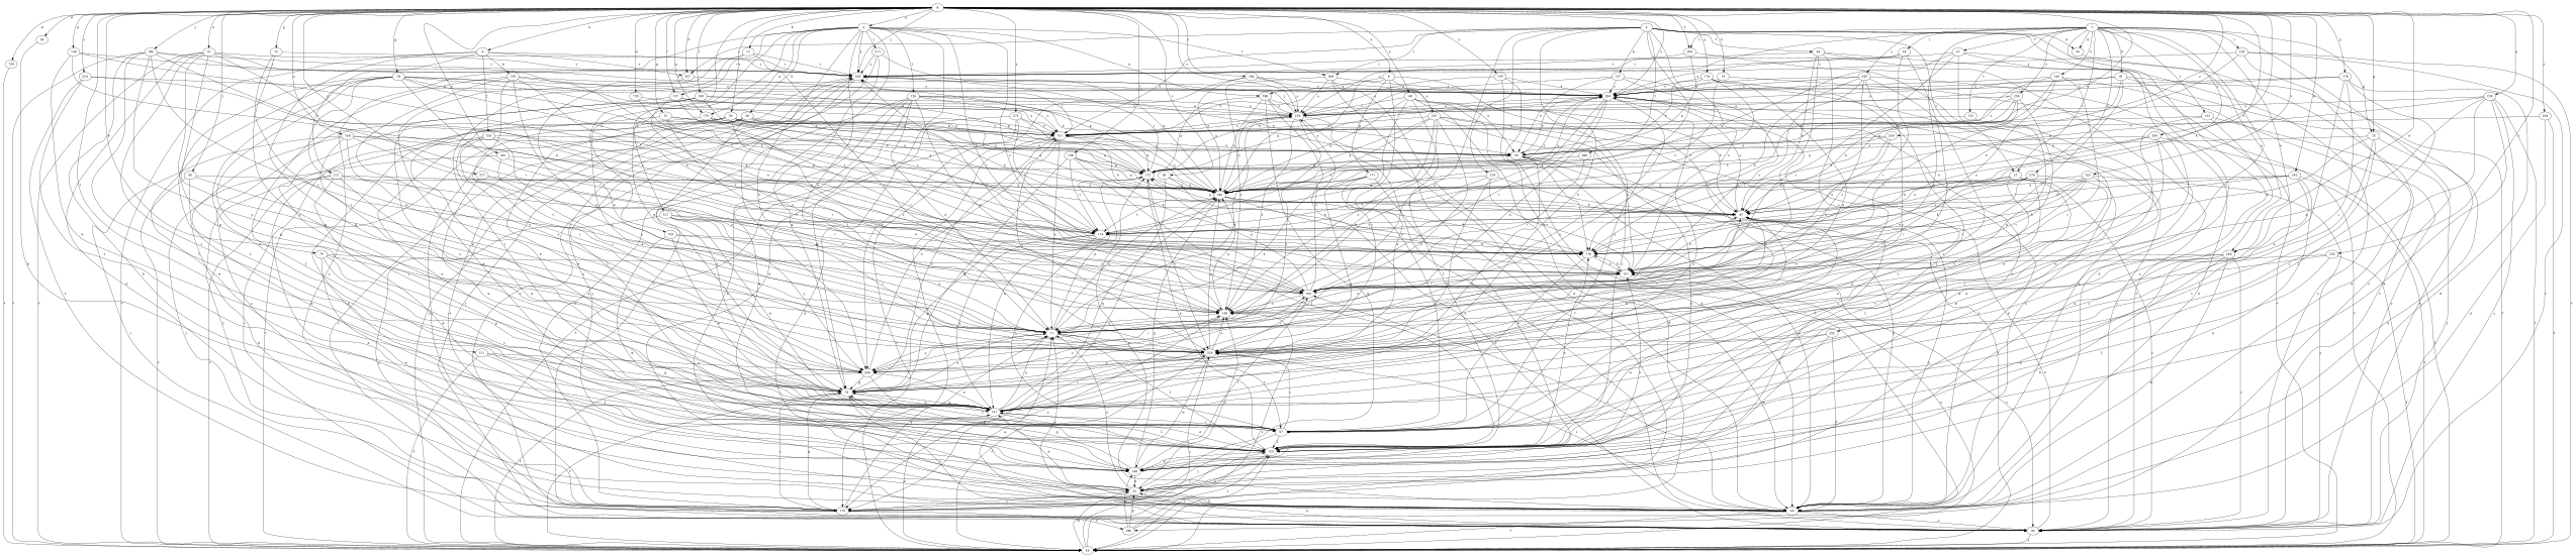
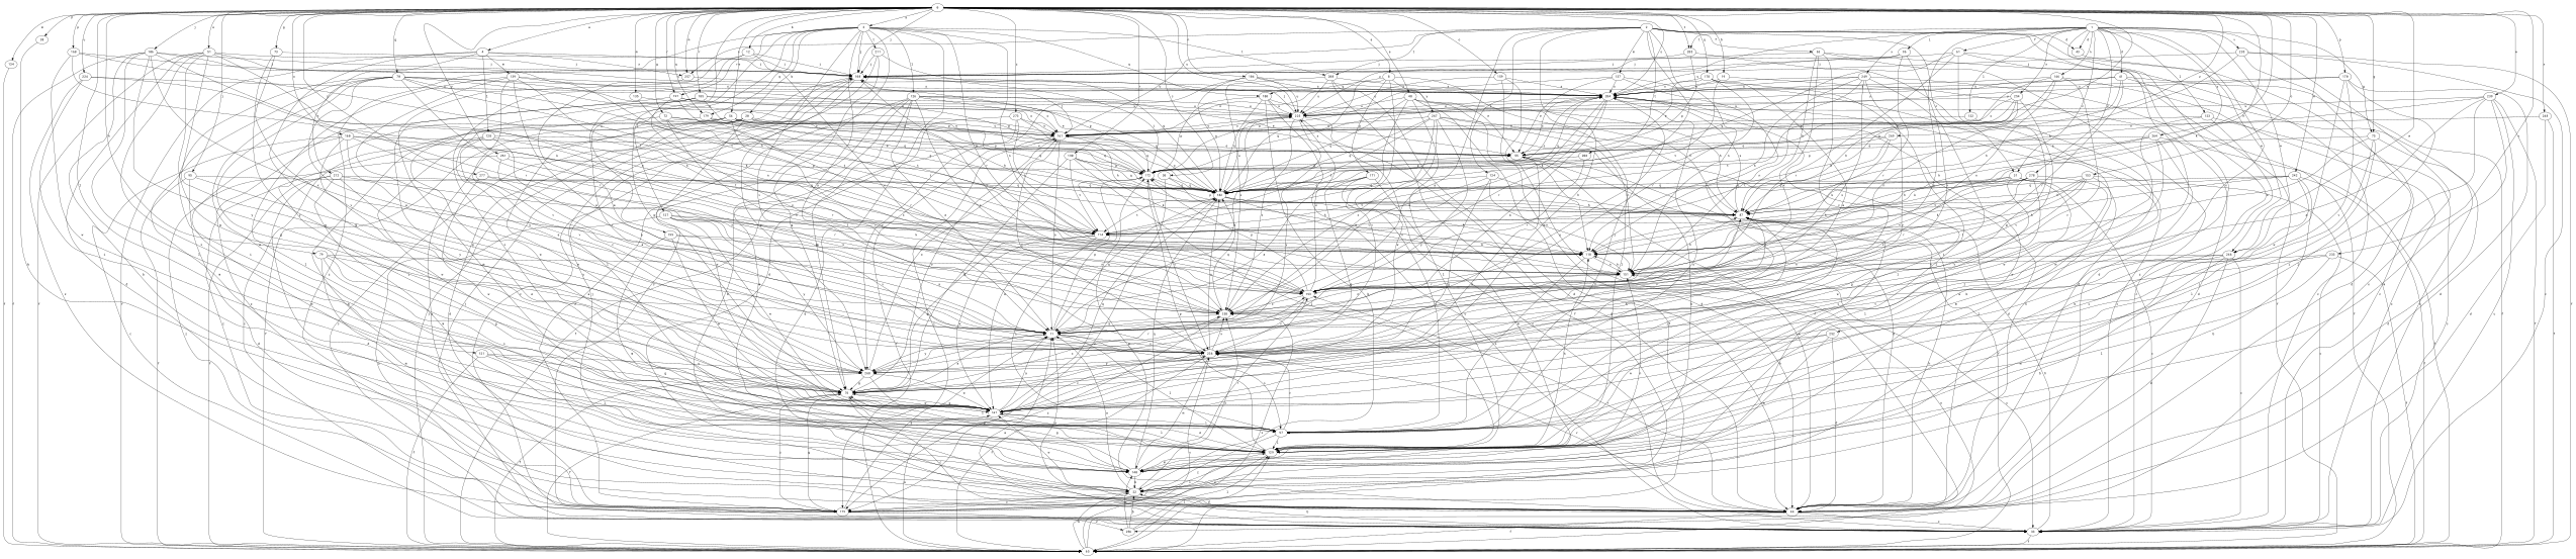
  strict digraph {
    fontname="Roboto Mono"
    node [fontname="Roboto Mono"]
    edge [fontname="Roboto Mono"]
    0
    3
    4
    8
    12
    19
    30
    38
    48
    51
    54
    55
    70
    72
    73
    75
    79
    87
    95
    106
    108
    118
    121
    134
    135
    n26 [label=104]
    153
    159
    160
    168
    170
    178
    179
    185
    190
    192
    199
    204
    205
    224
    225
    233
    239
    242
    246
    248
    257
    261
    269
    273
    277
    11
    279
    44
    151
    208
    20
    33
    76
    126
    127
    180
    193
    211
    236
    65
    128
    139
    212
    247
    129
    171
    182
    267
    97
    140
    258
    214
    22
    268
    161
    172
    1
    31
    41
    43
    61
    96
    122
    123
    146
    235
    249
    252
    254
    256
    264
    278
    2
    63
    124
    137
    206
    0 -> 3 [label=a]
    0 -> 4 [label=a]
    0 -> 8 [label=a]
    0 -> 12 [label=b]
    0 -> 19 [label=b]
    0 -> 30 [label=c]
    0 -> 38 [label=d]
    0 -> 48 [label=e]
    0 -> 51 [label=e]
    0 -> 54 [label=e]
    0 -> 55 [label=e]
    0 -> 70 [label=g]
    0 -> 72 [label=g]
    0 -> 73 [label=g]
    0 -> 75 [label=g]
    0 -> 79 [label=h]
    0 -> 87 [label=h]
    0 -> 95 [label=i]
    0 -> 106 [label=j]
    0 -> 108 [label=j]
    0 -> 118 [label=k]
    0 -> 121 [label=l]
    0 -> 134 [label=m]
    0 -> 135 [label=m]
    0 -> n26 [label=n]
    0 -> 153 [label=o]
    0 -> 159 [label=o]
    0 -> 160 [label=o]
    0 -> 168 [label=p]
    0 -> 170 [label=p]
    0 -> 178 [label=q]
    0 -> 179 [label=q]
    0 -> 185 [label=r]
    0 -> 190 [label=r]
    0 -> 192 [label=r]
    0 -> 199 [label=s]
    0 -> 204 [label=s]
    0 -> 205 [label=t]
    0 -> 224 [label=u]
    0 -> 225 [label=u]
    0 -> 233 [label=v]
    0 -> 239 [label=w]
    0 -> 242 [label=w]
    0 -> 246 [label=w]
    0 -> 248 [label=x]
    0 -> 257 [label=m]
    0 -> 261 [label=y]
    0 -> 269 [label=z]
    0 -> 273 [label=z]
    0 -> 277 [label=z]
    3 -> 108 [label=j]
    3 -> 179 [label=q]
    3 -> 192 [label=r]
    3 -> 11 [label=a]
    3 -> 279 [label=z]
    3 -> 44 [label=d]
    3 -> 151 [label=n]
    3 -> 208 [label=t]
    3 -> 20 [label=b]
    3 -> 33 [label=c]
    3 -> 76 [label=g]
    3 -> 126 [label=l]
    3 -> 127 [label=l]
    3 -> 180 [label=q]
    3 -> 193 [label=r]
    3 -> 211 [label=t]
-   3 -> 236 [label=h]
+   3 -> 236 [label=v]
    4 -> 108 [label=j]
    4 -> 257 [label=x]
    4 -> 76 [label=g]
    4 -> 65 [label=f]
    4 -> 128 [label=l]
    4 -> 139 [label=m]
    4 -> 212 [label=t]
    8 -> 180 [label=q]
    8 -> 247 [label=w]
    8 -> 129 [label=l]
    8 -> 171 [label=p]
    8 -> 182 [label=q]
    8 -> 267 [label=y]
    12 -> 108 [label=j]
    12 -> 97 [label=i]
    12 -> 140 [label=m]
    12 -> 258 [label=x]
    19 -> 204 [label=s]
    19 -> 44 [label=d]
    19 -> 214 [label=t]
    30 -> 118 [label=k]
    30 -> 279 [label=z]
    30 -> 182 [label=q]
    38 -> 22 [label=b]
    48 -> 87 [label=h]
    48 -> 225 [label=u]
    48 -> 44 [label=d]
    48 -> 236 [label=v]
    48 -> 65 [label=f]
    48 -> 129 [label=l]
    48 -> 182 [label=q]
    51 -> 108 [label=j]
    51 -> 204 [label=s]
    51 -> 44 [label=d]
    51 -> 151 [label=n]
    51 -> 76 [label=g]
    51 -> 65 [label=f]
    51 -> 97 [label=i]
    51 -> 268 [label=y]
    54 -> 55 [label=e]
    54 -> 33 [label=c]
    54 -> 247 [label=w]
    54 -> 182 [label=q]
    54 -> 258 [label=x]
    54 -> 22 [label=b]
    54 -> 161 [label=o]
    54 -> 172 [label=p]
    55 -> 204 [label=s]
    55 -> 44 [label=d]
    55 -> 65 [label=f]
    55 -> 247 [label=w]
    55 -> 172 [label=p]
    70 -> 87 [label=h]
    70 -> 118 [label=k]
    70 -> 204 [label=s]
    70 -> 11 [label=a]
    70 -> 76 [label=g]
    70 -> 193 [label=r]
    70 -> 247 [label=w]
    70 -> 97 [label=i]
    70 -> 140 [label=m]
    70 -> 161 [label=o]
    70 -> 172 [label=p]
    72 -> 236 [label=v]
    72 -> 258 [label=x]
    72 -> 214 [label=t]
    72 -> 161 [label=o]
    72 -> 172 [label=p]
    73 -> 108 [label=j]
    73 -> 76 [label=g]
    73 -> 236 [label=v]
    75 -> 55 [label=e]
    75 -> 118 [label=k]
    75 -> 44 [label=d]
    75 -> 129 [label=l]
    75 -> 97 [label=i]
    79 -> 11 [label=a]
    79 -> 151 [label=n]
    79 -> 76 [label=g]
    79 -> 97 [label=i]
    79 -> 140 [label=m]
    87 -> 204 [label=s]
    87 -> 236 [label=v]
    87 -> 97 [label=i]
    87 -> 214 [label=t]
    87 -> 172 [label=p]
    95 -> 44 [label=d]
    95 -> 65 [label=f]
    95 -> 182 [label=q]
    95 -> 268 [label=y]
    106 -> 108 [label=j]
    106 -> 193 [label=r]
    106 -> 65 [label=f]
    106 -> 129 [label=l]
    106 -> 258 [label=x]
    106 -> 214 [label=t]
    106 -> 22 [label=b]
    106 -> 268 [label=y]
    108 -> 204 [label=s]
    108 -> 129 [label=l]
    108 -> 268 [label=y]
    118 -> 151 [label=n]
    118 -> 97 [label=i]
    121 -> 76 [label=g]
    121 -> 65 [label=f]
    121 -> 129 [label=l]
    121 -> 268 [label=y]
    134 -> 65 [label=f]
    135 -> 225 [label=u]
    135 -> 214 [label=t]
    n26 -> 55 [label=e]
    n26 -> 204 [label=s]
    n26 -> 225 [label=u]
    n26 -> 182 [label=q]
    n26 -> 268 [label=y]
    153 -> 118 [label=k]
    153 -> 33 [label=c]
    153 -> 193 [label=r]
    153 -> 236 [label=v]
    153 -> 129 [label=l]
    153 -> 182 [label=q]
    153 -> 214 [label=t]
    159 -> 118 [label=k]
    159 -> 204 [label=s]
    159 -> 225 [label=u]
    159 -> 65 [label=f]
    160 -> 55 [label=e]
    160 -> 11 [label=a]
    160 -> 33 [label=c]
    160 -> 140 [label=m]
    160 -> 258 [label=x]
    160 -> 214 [label=t]
    160 -> 268 [label=y]
    168 -> 108 [label=j]
    168 -> 118 [label=k]
    168 -> 247 [label=w]
    168 -> 214 [label=t]
    170 -> 204 [label=s]
    170 -> 225 [label=u]
    170 -> 44 [label=d]
    170 -> 236 [label=v]
    170 -> 247 [label=w]
    170 -> 129 [label=l]
    178 -> 55 [label=e]
    178 -> 204 [label=s]
    178 -> 11 [label=a]
    178 -> 193 [label=r]
    178 -> 129 [label=l]
    179 -> 193 [label=r]
    179 -> 182 [label=q]
    179 -> 97 [label=i]
    179 -> 161 [label=o]
    185 -> 55 [label=e]
    185 -> 225 [label=u]
    185 -> 279 [label=z]
    185 -> 236 [label=v]
    185 -> 247 [label=w]
    185 -> 182 [label=q]
    190 -> 118 [label=k]
    190 -> 76 [label=g]
    190 -> 129 [label=l]
    190 -> 182 [label=q]
    190 -> 214 [label=t]
    190 -> 172 [label=p]
    192 -> 225 [label=u]
    192 -> 76 [label=g]
    192 -> 258 [label=x]
    192 -> 214 [label=t]
    192 -> 161 [label=o]
    199 -> 118 [label=k]
    199 -> 11 [label=a]
    199 -> 247 [label=w]
    199 -> 140 [label=m]
    204 -> 225 [label=u]
    204 -> 11 [label=a]
    204 -> 193 [label=r]
    204 -> 129 [label=l]
    204 -> 182 [label=q]
    204 -> 258 [label=x]
    204 -> 22 [label=b]
    204 -> 268 [label=y]
    205 -> 108 [label=j]
    205 -> 44 [label=d]
    205 -> 172 [label=p]
    224 -> 118 [label=k]
    224 -> 204 [label=s]
    224 -> 279 [label=z]
    224 -> 97 [label=i]
    225 -> 108 [label=j]
    225 -> 11 [label=a]
    225 -> 44 [label=d]
    225 -> 33 [label=c]
    225 -> 258 [label=x]
    225 -> 268 [label=y]
    225 -> 161 [label=o]
    233 -> 11 [label=a]
    233 -> 151 [label=n]
    233 -> 65 [label=f]
    233 -> 129 [label=l]
    239 -> 87 [label=h]
    239 -> 225 [label=u]
    239 -> 11 [label=a]
    239 -> 33 [label=c]
    239 -> 65 [label=f]
    239 -> 97 [label=i]
    239 -> 140 [label=m]
    242 -> 87 [label=h]
    242 -> 118 [label=k]
    242 -> 65 [label=f]
    242 -> 182 [label=q]
    242 -> 97 [label=i]
    242 -> 22 [label=b]
    246 -> 44 [label=d]
    246 -> 151 [label=n]
    246 -> 33 [label=c]
    246 -> 236 [label=v]
    246 -> 140 [label=m]
    246 -> 22 [label=b]
    248 -> 44 [label=d]
    248 -> 65 [label=f]
    248 -> 161 [label=o]
    257 -> 11 [label=a]
    257 -> 172 [label=p]
    261 -> 11 [label=a]
    261 -> 279 [label=z]
    261 -> 193 [label=r]
    261 -> 172 [label=p]
    269 -> 55 [label=e]
    269 -> 118 [label=k]
    269 -> 214 [label=t]
    269 -> 172 [label=p]
    273 -> 44 [label=d]
    273 -> 65 [label=f]
    273 -> 182 [label=q]
    273 -> 214 [label=t]
    273 -> 161 [label=o]
    277 -> 247 [label=w]
    277 -> 182 [label=q]
    277 -> 258 [label=x]
    11 -> 236 [label=v]
    11 -> 129 [label=l]
    11 -> 182 [label=q]
    11 -> 97 [label=i]
    11 -> 268 [label=y]
    11 -> 172 [label=p]
    279 -> 87 [label=h]
    279 -> 11 [label=a]
    279 -> 76 [label=g]
    279 -> 129 [label=l]
    279 -> 256 [label=z]
    44 -> 55 [label=e]
    44 -> 87 [label=h]
    44 -> 108 [label=j]
    44 -> 204 [label=s]
    44 -> 11 [label=a]
    44 -> 33 [label=c]
    44 -> 193 [label=r]
    44 -> 236 [label=v]
    44 -> 65 [label=f]
    44 -> 172 [label=p]
    151 -> 87 [label=h]
    151 -> 118 [label=k]
    151 -> 33 [label=c]
    151 -> 193 [label=r]
    208 -> 204 [label=s]
    208 -> 225 [label=u]
    208 -> 44 [label=d]
    208 -> 65 [label=f]
    208 -> 258 [label=x]
    20 -> 87 [label=h]
    20 -> 279 [label=z]
    20 -> 44 [label=d]
    20 -> 33 [label=c]
    20 -> 65 [label=f]
    20 -> 247 [label=w]
    20 -> 182 [label=q]
    20 -> 161 [label=o]
    33 -> 87 [label=h]
    33 -> 108 [label=j]
    33 -> 11 [label=a]
    33 -> 65 [label=f]
    33 -> 22 [label=b]
    76 -> 87 [label=h]
    76 -> 11 [label=a]
    76 -> 279 [label=z]
    76 -> 33 [label=c]
    76 -> 65 [label=f]
    76 -> 247 [label=w]
    76 -> 258 [label=x]
    76 -> 161 [label=o]
    126 -> 55 [label=e]
    126 -> 225 [label=u]
    126 -> 11 [label=a]
    126 -> 279 [label=z]
    126 -> 76 [label=g]
    126 -> 182 [label=q]
    126 -> 140 [label=m]
    126 -> 258 [label=x]
    126 -> 22 [label=b]
    126 -> 161 [label=o]
    127 -> 118 [label=k]
    127 -> 279 [label=z]
    127 -> 236 [label=v]
    127 -> 247 [label=w]
    127 -> 214 [label=t]
    127 -> 268 [label=y]
    180 -> 87 [label=h]
    180 -> 225 [label=u]
    180 -> 33 [label=c]
    180 -> 182 [label=q]
    180 -> 22 [label=b]
    180 -> 172 [label=p]
    193 -> 108 [label=j]
    193 -> 225 [label=u]
    193 -> 236 [label=v]
    193 -> 258 [label=x]
    193 -> 172 [label=p]
    211 -> 108 [label=j]
    211 -> 33 [label=c]
    211 -> 76 [label=g]
    211 -> 182 [label=q]
    236 -> 87 [label=h]
    236 -> 65 [label=f]
    236 -> 182 [label=q]
    236 -> 140 [label=m]
    236 -> 258 [label=x]
    236 -> 268 [label=y]
    65 -> 108 [label=j]
    65 -> 236 [label=v]
    65 -> 247 [label=w]
    65 -> 129 [label=l]
    65 -> 258 [label=x]
    65 -> 22 [label=b]
    128 -> 55 [label=e]
    128 -> 11 [label=a]
    128 -> 279 [label=z]
    128 -> 193 [label=r]
    128 -> 236 [label=v]
    128 -> 247 [label=w]
    139 -> 204 [label=s]
    139 -> 11 [label=a]
    139 -> 151 [label=n]
    139 -> 236 [label=v]
    139 -> 129 [label=l]
    139 -> 268 [label=y]
    139 -> 172 [label=p]
    212 -> 44 [label=d]
    212 -> 193 [label=r]
    212 -> 65 [label=f]
    212 -> 247 [label=w]
    212 -> 182 [label=q]
    212 -> 140 [label=m]
    247 -> 11 [label=a]
    247 -> 76 [label=g]
    247 -> 236 [label=v]
    247 -> 129 [label=l]
    247 -> 182 [label=q]
    247 -> 97 [label=i]
    129 -> 118 [label=k]
    129 -> 279 [label=z]
    129 -> 76 [label=g]
    129 -> 247 [label=w]
    129 -> 140 [label=m]
    129 -> 172 [label=p]
    171 -> 11 [label=a]
    171 -> 76 [label=g]
    171 -> 182 [label=q]
    171 -> 97 [label=i]
    171 -> 140 [label=m]
    182 -> 87 [label=h]
    182 -> 118 [label=k]
    182 -> 204 [label=s]
    182 -> 225 [label=u]
    182 -> 151 [label=n]
    182 -> 214 [label=t]
    182 -> 161 [label=o]
    267 -> 11 [label=a]
    267 -> 44 [label=d]
    267 -> 151 [label=n]
    267 -> 182 [label=q]
    267 -> 258 [label=x]
    267 -> 214 [label=t]
    267 -> 22 [label=b]
    267 -> 268 [label=y]
    267 -> 161 [label=o]
    97 -> 204 [label=s]
    97 -> 279 [label=z]
    97 -> 236 [label=v]
    97 -> 129 [label=l]
    140 -> 151 [label=n]
    140 -> 76 [label=g]
    140 -> 193 [label=r]
    140 -> 182 [label=q]
    140 -> 22 [label=b]
    258 -> 11 [label=a]
    258 -> 279 [label=z]
    258 -> 151 [label=n]
    258 -> 182 [label=q]
    214 -> 118 [label=k]
    214 -> 76 [label=g]
    214 -> 247 [label=w]
    214 -> 97 [label=i]
    22 -> 11 [label=a]
    22 -> 279 [label=z]
    22 -> 44 [label=d]
    22 -> 247 [label=w]
    22 -> 258 [label=x]
    268 -> 76 [label=g]
    268 -> 193 [label=r]
    268 -> 65 [label=f]
    268 -> 247 [label=w]
    268 -> 129 [label=l]
    268 -> 161 [label=o]
    161 -> 55 [label=e]
    161 -> 87 [label=h]
    161 -> 108 [label=j]
    161 -> 225 [label=u]
    161 -> 11 [label=a]
    161 -> 279 [label=z]
    161 -> 236 [label=v]
    161 -> 65 [label=f]
    172 -> 108 [label=j]
    172 -> 204 [label=s]
    172 -> 236 [label=v]
    172 -> 247 [label=w]
    172 -> 182 [label=q]
    1 -> 75 [label=g]
    1 -> 205 [label=t]
    1 -> 225 [label=u]
    1 -> 246 [label=w]
    1 -> 11 [label=a]
    1 -> 279 [label=z]
    1 -> 31 [label=c]
    1 -> 41 [label=d]
    1 -> 43 [label=d]
    1 -> 61 [label=f]
    1 -> 96 [label=i]
    1 -> 122 [label=l]
    1 -> 123 [label=l]
    1 -> 146 [label=n]
    1 -> 235 [label=v]
    1 -> 249 [label=x]
    1 -> 252 [label=x]
    1 -> 254 [label=x]
    1 -> 256 [label=x]
    1 -> 264 [label=y]
    1 -> 278 [label=z]
    31 -> 118 [label=k]
    31 -> 33 [label=c]
    31 -> 129 [label=l]
    31 -> 182 [label=q]
    31 -> 97 [label=i]
    31 -> 258 [label=x]
    41 -> 204 [label=s]
    41 -> 225 [label=u]
    41 -> 33 [label=c]
    41 -> 193 [label=r]
    41 -> 65 [label=f]
    41 -> 182 [label=q]
    43 -> 33 [label=c]
    61 -> 108 [label=j]
    61 -> 33 [label=c]
    61 -> 76 [label=g]
    61 -> 193 [label=r]
    61 -> 182 [label=q]
    61 -> 140 [label=m]
    96 -> 108 [label=j]
    96 -> 204 [label=s]
    96 -> 193 [label=r]
    96 -> 258 [label=x]
    122 -> 129 [label=l]
    122 -> 161 [label=o]
    123 -> 33 [label=c]
    123 -> 247 [label=w]
    123 -> 22 [label=b]
    123 -> 161 [label=o]
    146 -> 118 [label=k]
    146 -> 204 [label=s]
    146 -> 151 [label=n]
    146 -> 33 [label=c]
    146 -> 236 [label=v]
    146 -> 172 [label=p]
    235 -> 87 [label=h]
    235 -> 108 [label=j]
    235 -> 44 [label=d]
    235 -> 33 [label=c]
    235 -> 65 [label=f]
    249 -> 118 [label=k]
    249 -> 204 [label=s]
    249 -> 151 [label=n]
    249 -> 65 [label=f]
    249 -> 97 [label=i]
    249 -> 258 [label=x]
    249 -> 268 [label=y]
    249 -> 161 [label=o]
    252 -> 44 [label=d]
    252 -> 236 [label=v]
    252 -> 247 [label=w]
    252 -> 140 [label=m]
    254 -> 87 [label=h]
    254 -> 225 [label=u]
    254 -> 151 [label=n]
    254 -> 236 [label=v]
    254 -> 214 [label=t]
    254 -> 161 [label=o]
    256 -> 151 [label=n]
    256 -> 129 [label=l]
    256 -> 140 [label=m]
    256 -> 22 [label=b]
    264 -> 55 [label=e]
    264 -> 87 [label=h]
    264 -> 118 [label=k]
    264 -> 65 [label=f]
    264 -> 247 [label=w]
    264 -> 140 [label=m]
    278 -> 87 [label=h]
    278 -> 151 [label=n]
    278 -> 76 [label=g]
    278 -> 193 [label=r]
    278 -> 247 [label=w]
    278 -> 182 [label=q]
    2 -> 246 [label=w]
    2 -> 257 [label=x]
    2 -> 11 [label=a]
    2 -> 44 [label=d]
    2 -> 151 [label=n]
    2 -> 208 [label=t]
    2 -> 247 [label=w]
    2 -> 97 [label=i]
    2 -> 161 [label=o]
    2 -> 31 [label=c]
    2 -> 43 [label=d]
    2 -> 63 [label=f]
    2 -> 124 [label=l]
    2 -> 137 [label=m]
    2 -> 206 [label=t]
    63 -> 87 [label=h]
    63 -> 108 [label=j]
    63 -> 33 [label=c]
    63 -> 236 [label=v]
    63 -> 65 [label=f]
    63 -> 258 [label=x]
    124 -> 87 [label=h]
    124 -> 151 [label=n]
    124 -> 76 [label=g]
    124 -> 182 [label=q]
    124 -> 214 [label=t]
    137 -> 55 [label=e]
    137 -> 204 [label=s]
    137 -> 33 [label=c]
    137 -> 247 [label=w]
    137 -> 172 [label=p]
    206 -> 193 [label=r]
    206 -> 172 [label=p]
  }
